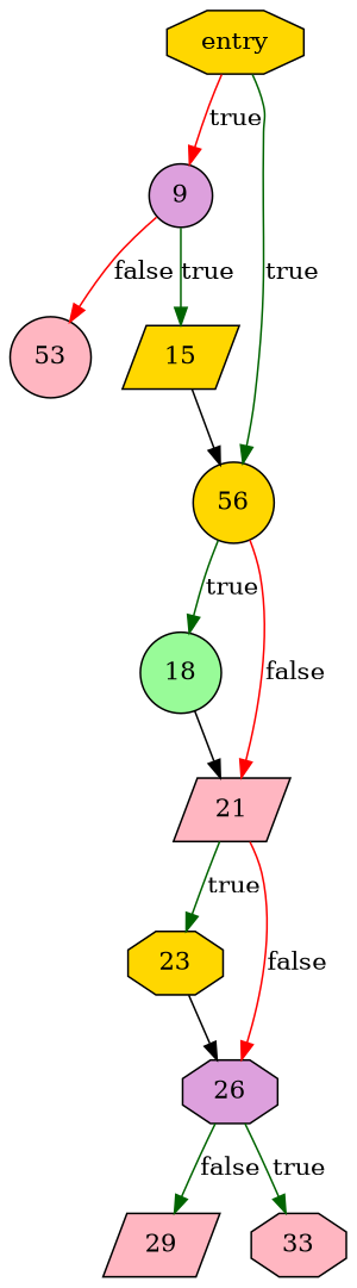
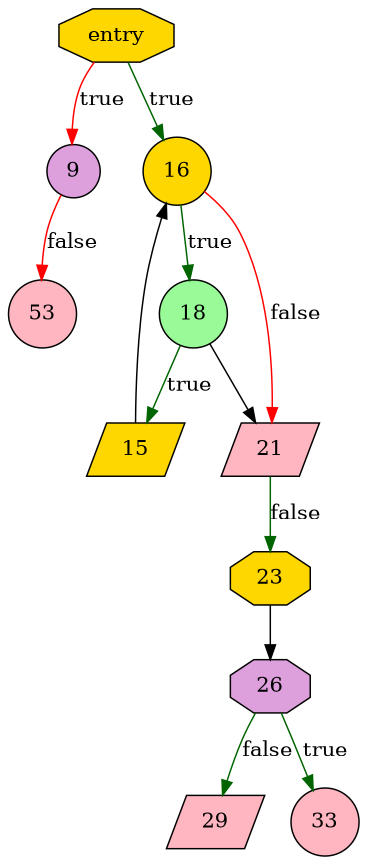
  digraph {
    node [fillcolor=gold shape=circle style=filled]
    edge [color=darkgreen]
    n1 [label=entry shape=octagon]
    9 [fillcolor=plum]
-   16 [label=56]
+   16
    n4 [fillcolor=lightpink label=53]
    15 [shape=parallelogram]
    18 [fillcolor=palegreen]
    21 [fillcolor=lightpink shape=parallelogram]
    23 [shape=octagon]
    26 [fillcolor=plum shape=octagon]
    29 [fillcolor=lightpink shape=parallelogram]
-   33 [fillcolor=lightpink shape=octagon]
+   33 [fillcolor=lightpink]
    n1 -> 9 [color=red label=true]
    n1 -> 16 [label=true]
    9 -> n4 [color=red label=false]
-   9 -> 15 [label=true]
+   18 -> 15 [label=true]
    16 -> 18 [label=true]
    16 -> 21 [color=red label=false]
    15 -> 16 [color=""]
    18 -> 21 [color=""]
-   21 -> 23 [label=true]
-   21 -> 26 [color=red label=false]
+   21 -> 23 [label=false]
    23 -> 26 [color=""]
    26 -> 29 [label=false]
    26 -> 33 [label=true]
  }
